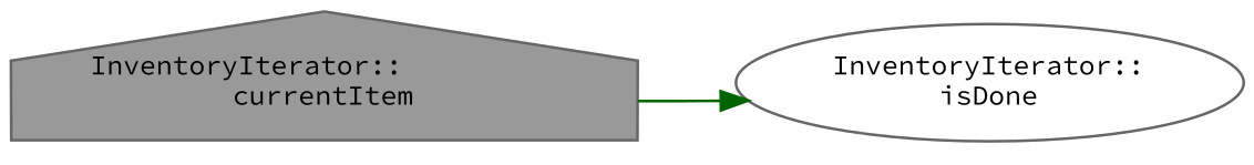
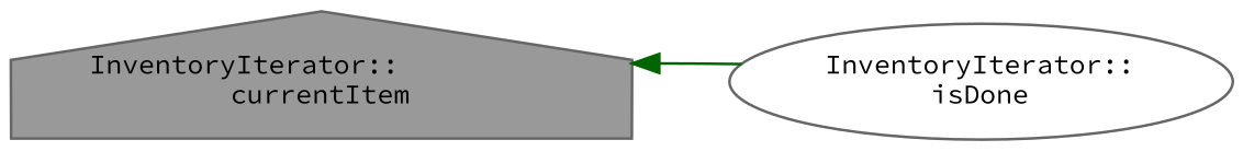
  digraph {
    rankdir=LR
    fontname="Source Code Pro"
    node [color=gray40 fontname="Source Code Pro" fontsize=10 style=filled]
    n1 [fillcolor=grey60 fontcolor=black height=0.2 label="InventoryIterator::\lcurrentItem" shape=house width=0.4]
    n2 [fillcolor=white height=0.2 label="InventoryIterator::\lisDone" shape=ellipse width=0.4]
-   n1 -> n2 [color=darkgreen fontname="Source Code Pro" fontsize=10 labelfontname=Helvetica labelfontsize=10 style=solid]
+   n2 -> n1 [color=darkgreen fontname="Source Code Pro" fontsize=10 labelfontname=Helvetica labelfontsize=10 style=solid]
  }
